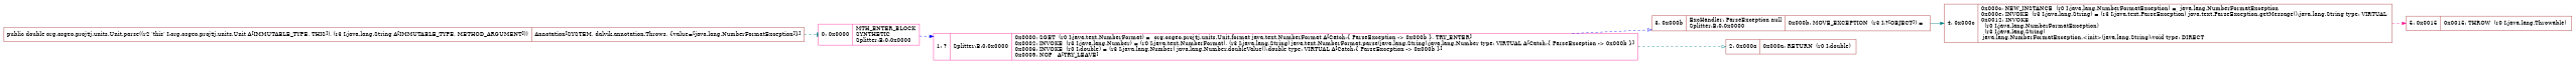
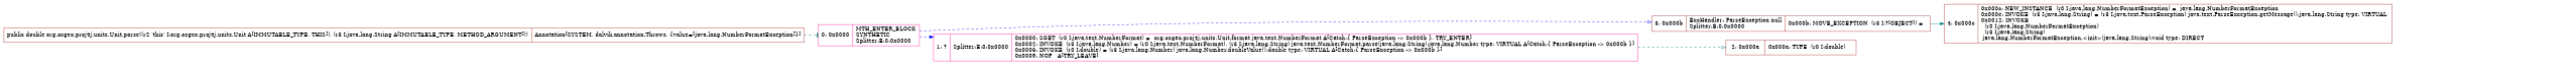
  digraph {
    rankdir=LR
    node [color=brown shape=record]
    edge [arrowhead=normal color=teal style=dashed]
    n1 [color=deeppink label="{0\:\ 0x0000|MTH_ENTER_BLOCK\lSYNTHETIC\lSplitter:B:0:0x0000\l}"]
    n2 [color=deeppink label="{1\:\ ?|Splitter:B:0:0x0000\l|0x0000: SGET  (r0 I:java.text.NumberFormat) =  org.osgeo.proj4j.units.Unit.format java.text.NumberFormat A[Catch:\{ ParseException \-\> 0x000b \}, TRY_ENTER]\l0x0002: INVOKE  (r3 I:java.lang.Number) = (r0 I:java.text.NumberFormat), (r3 I:java.lang.String) java.text.NumberFormat.parse(java.lang.String):java.lang.Number type: VIRTUAL A[Catch:\{ ParseException \-\> 0x000b \}]\l0x0006: INVOKE  (r0 I:double) = (r3 I:java.lang.Number) java.lang.Number.doubleValue():double type: VIRTUAL A[Catch:\{ ParseException \-\> 0x000b \}]\l0x0009: NOP   A[TRY_LEAVE]\l}"]
    n3 [label="{3\:\ 0x000b|ExcHandler: ParseException null\lSplitter:B:0:0x0000\l|0x000b: MOVE_EXCEPTION  (r3 I:?[OBJECT]) =  \l}"]
-   n4 [label="{2\:\ 0x000a|0x000a: RETURN  (r0 I:double) \l}"]
+   n4 [label="{2\:\ 0x000a|0x000a: TYPE  (r0 I:double) \l}"]
    n5 [label="{4\:\ 0x000c|0x000c: NEW_INSTANCE  (r0 I:java.lang.NumberFormatException) =  java.lang.NumberFormatException \l0x000e: INVOKE  (r3 I:java.lang.String) = (r3 I:java.text.ParseException) java.text.ParseException.getMessage():java.lang.String type: VIRTUAL \l0x0012: INVOKE  \l  (r0 I:java.lang.NumberFormatException)\l  (r3 I:java.lang.String)\l java.lang.NumberFormatException.\<init\>(java.lang.String):void type: DIRECT \l}"]
-   n6 [label="{5\:\ 0x0015|0x0015: THROW  (r0 I:java.lang.Throwable) \l}"]
    n7 [label="{public double org.osgeo.proj4j.units.Unit.parse((r2 'this' I:org.osgeo.proj4j.units.Unit A[IMMUTABLE_TYPE, THIS]), (r3 I:java.lang.String A[IMMUTABLE_TYPE, METHOD_ARGUMENT]))  | Annotation[SYSTEM, dalvik.annotation.Throws, \{value=[java.lang.NumberFormatException]\}]\l}"]
    n1 -> n2 [color=blue]
-   n2 -> n3 [arrowhead=onormal color=blue]
+   n1 -> n3 [arrowhead=onormal color=blue]
    n2 -> n4 [arrowhead=onormal]
    n3 -> n5 [style=solid]
-   n5 -> n6 [color=deeppink]
    n7 -> n1 [arrowhead=tee]
  }
